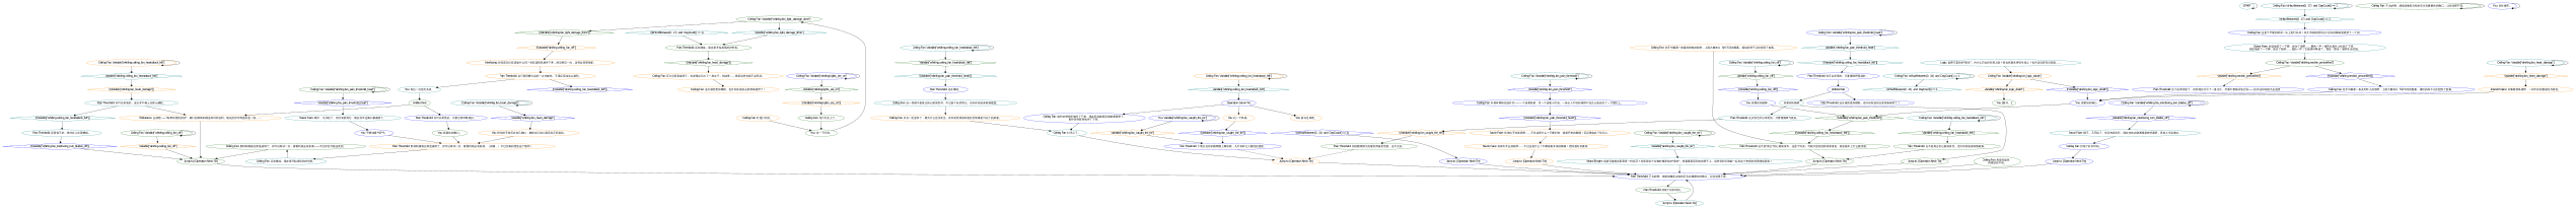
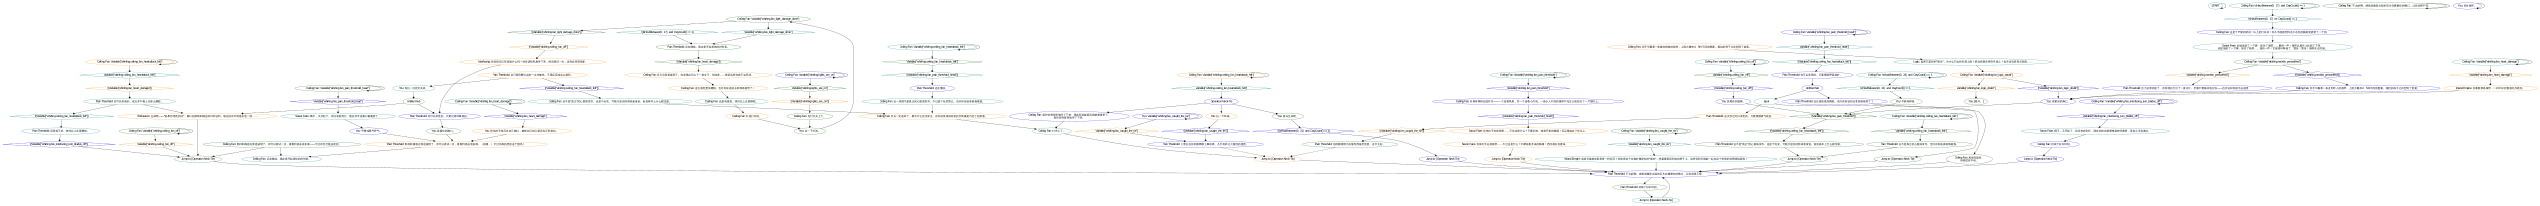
  digraph {
    fontname="Liberation Sans"
    node [color=teal fontname="Liberation Sans"]
    edge [arrowhead=normal fontname="Liberation Sans"]
    n1 [label=START]
-   n2 [label="抓紧你的胳膊"]
-   n3 [label="Pain Threshold: 这次你也可以承受的。只要慢慢吸气就好。"]
+   n2 [label=input]
+   n3 [color=darkorange label="Pain Threshold: 这次你也可以承受的。只要慢慢吸气就好。"]
    n4 [color=darkgreen label="Jump to: [Operation Neck-Tie]"]
    n5 [color=darkorange label="!(Variable[\"whirling.fan_caught_the_tie\"])" shape=diamond]
    n6 [color=blue label="Pain Threshold: 不太妙啊。感觉就像是尖锐的石头在碾磨你的胸口，让你动弹不得。"]
    n7 [color=blue label="You: 抓紧你的胸口。"]
    n8 [color=darkgreen label="!(Variable[\"whirling.fan_pain_threshold\"])" shape=diamond]
    n9 [color=darkgreen label="!(Variable[\"whirling.ceiling_fan_heartattack_felt\"])" shape=diamond]
    n10 [color=blue label="Jump to: [Operation Neck-Tie]"]
    n11 [color=darkgreen label="Pain Threshold: 持续了好长时间。"]
    n12 [label="Ceiling Fan: 还在继续。现在是开始担忧的好时机。"]
    n13 [color=darkgreen label="Ceiling Fan: 那种刺痛感总算是减弱了。你可以再试一次，看看到底会有多痛——不过你也可能会死的。"]
    n14 [color=darkgreen label="Jump to: [Operation Neck-Tie]"]
    n15 [color=darkorange label="Jump to: [Operation Neck-Tie]"]
    n16 [color=blue label="Pain Threshold: 你可以承受的。只要记得呼吸就好。"]
    n17 [color=darkgreen label="You: 抓紧你的胸口。"]
    n18 [color=darkorange label="Pain Threshold: 那种刺痛感总算是减弱了。你可以再试一次，看看到底会有多痛。（很痛。）不过你真的想冒这个险吗？"]
    n19 [color=darkgreen label="Untitled hub"]
    n20 [color=darkorange label="Endurance: 去做吧——*如果你想死的话*，胸口的那阵刺痛这样对你说到。现在的你可谓是命悬一线……"]
    n21 [label="Ceiling Fan: 灯关上了。"]
    n22 [color=darkorange label="Jump to: [Operation Neck-Tie]"]
    n23 [label="Jump to: [Operation Neck-Tie]"]
    n24 [color=darkgreen label="Pain Threshold: 还在继续。现在是开始担忧的好时机。"]
    n25 [color=darkgreen label="!(Variable[\"whirling.fan_heart_damage\"])" shape=diamond]
    n26 [color=darkorange label="Ceiling Fan: 压力总算是减弱了。你发现自己出了一身冷汗，别动弹——希望这样你就不会死掉。"]
    n27 [color=blue label="Ceiling Fan: Variable[\"whirling.lights_are_on\"]"]
    n28 [color=darkgreen label="Variable[\"whirling.lights_are_on\"]" shape=diamond]
    n29 [color=darkorange label="!(Variable[\"whirling.lights_are_on\"])" shape=diamond]
    n30 [color=darkgreen label="Ceiling Fan: 电灯又关上了。"]
    n31 [color=darkgreen label="You: 拉一下灯泡。"]
    n32 [color=darkgreen label="Ceiling Fan: Variable[\"whirling.fan_light_damage_done\"]"]
    n33 [color=darkorange label="Ceiling Fan: 灯是打开的。"]
    n34 [color=darkorange label="Ceiling Fan: 这次感觉更加糟糕。也许你应该别去拿那条领带了？"]
+   n35 [label="Ceiling Fan: 还是有感觉。绝对比上次更糟糕。"]
    n36 [color=darkorange label="Savoir Faire: 你伸出手去抓领带……不过这是什么？不断辐射开来的胸痛！恐惧感向你袭来。"]
    n37 [color=blue label="Pain Threshold: 你可以承受的。只要慢慢呼吸就好。"]
    n38 [color=blue label="Untitled hub"]
    n39 [color=blue label="Pain Threshold: 这次感觉更加糟糕。也许你应该别去拿那条领带了？"]
    n40 [color=darkgreen label="Ceiling Fan: 不太妙啊。感觉就像是尖锐的石头在碾磨你的胸口，让你动弹不得。"]
    n41 [color=blue label="Ceiling Fan: 持续了好长时间。"]
    n42 [color=darkgreen label="Pain Threshold: 你的眼睛因为光敏性而备受煎熬。这不太好。"]
    n43 [color=blue label="Ceiling Fan: 吊扇有两根拉线开关——一个连着风扇，另一个连着小灯泡。一条令人不快的领带不知怎么地挂在了一片扇叶上。"]
    n44 [color=blue label="!(Variable[\"whirling.fan_pain_threshold_heart\"])" shape=diamond]
    n45 [color=darkorange label="Savoir Faire: 你伸出手去抓领带……不过这是什么？不断扩散、辐射开来的胸痛！厄运降临在了你头上。"]
    n46 [color=blue label="Pain Threshold: 小黑点在你的视网膜上舞动着。几乎有种让人愉悦的感觉。"]
    n47 [color=darkgreen label="Ceiling Fan: Variable[\"whirling.fan_caught_the_tie\"]"]
    n48 [label="Variable[\"whirling.fan_caught_the_tie\"]" shape=diamond]
    n49 [label="Inland Empire: 或者它被放在那里是一种惩罚？你觉得这个生物好像是你的*朋友*，想要重新回到你的脖子上。这样你和它就能一起在这个奇怪的世界继续冒险！"]
    n50 [color=blue label="You: 抓紧你的胳膊。"]
    n51 [color=blue label="Ceiling Fan: 扇叶吱呀吱呀地停了下来。现在应该能更容易够着领带了。\n扇叶吱呀吱呀地停了下来。"]
    n52 [color=darkgreen label="You: [离开。]"]
    n53 [color=darkorange label="Inland Empire: 你看着那条领带，一种不祥的预感充斥着你。"]
    n54 [label="Savoir Faire: 哦不，又开始了。你没有抓到它，现在你半边胸口都麻痹了。"]
    n55 [color=blue label="You: 平静地吸气呼气。"]
    n56 [label="Ceiling Fan: Variable[\"whirling.ceiling_fan_heartattack_felt\"]"]
    n57 [color=darkgreen label="Variable[\"whirling.ceiling_fan_heartattack_felt\"]" shape=diamond]
    n58 [color=darkgreen label="Pain Threshold: 这不是真正的心脏病发作。也许你应该多锻炼锻炼。"]
    n59 [color=darkgreen label="Jump to: [Operation Neck-Tie]"]
    n60 [label="!(Variable[\"whirling.ceiling_fan_heartattack_felt\"])" shape=diamond]
    n61 [label="Pain Threshold: 还是很不好。绝对比上次更糟糕。"]
    n62 [color=blue label="!(Variable[\"whirling.fan_interfacing_turn_blades_off\"])" shape=diamond]
    n63 [color=darkorange label="You: 把你的手按压在自己胸口，确保自己的心脏还在正常跳动。"]
    n64 [label="Savoir Faire: 哦不，又开始了。你没有抓到它，现在你的左胳膊感觉有些麻痹，再加上半边胸口。"]
    n65 [label="Pain Threshold: 你可以承受的。这次并不像上次那么糟糕。"]
    n66 [color=darkorange label="Ceiling Fan: Variable[\"whirling.ceiling_fan_heartattack_felt\"]"]
    n67 [label="Variable[\"whirling.ceiling_fan_heartattack_felt\"]" shape=diamond]
-   n68 [color=blue label="Operation Savoir-Tie"]
-   n69 [color=darkorange label="You: 放马过来吧。"]
+   n68 [color=blue label="Operation Neck-Tie"]
+   n69 [color=darkgreen label="You: 放马过来吧。"]
    n70 [color=darkorange label="You: 拉一下风扇。"]
    n71 [label="!(Variable[\"whirling.ceiling_fan_heartattack_felt\"])" shape=diamond]
    n72 [color=darkorange label="Ceiling Fan: Variable[\"whirling.ceiling_fan_heartattack_felt\"]"]
    n73 [label="Variable[\"whirling.ceiling_fan_heartattack_felt\"]" shape=diamond]
    n74 [color=darkorange label="!(Variable[\"whirling.fan_heart_damage\"])" shape=diamond]
    n75 [color=blue label="!(Variable[\"whirling.ceiling_fan_heartattack_felt\"])" shape=diamond]
+   n76 [label="Ceiling Fan: 这不是*真正*的心脏病发作。这是个玩笑。可能只是你的肺或者食道。食道基本上什么都没做。"]
    n77 [color=darkorange label="Ceiling Fan: 开关一定是坏了，因为什么也没发生。你开始觉得房间里的空间像是汽化了的尿液。"]
    n78 [color=blue label="!(IsHourBetween(0,  21)  and  DayCount() == 1)" shape=diamond]
    n79 [color=blue label="Jump to: [Operation Neck-Tie]"]
    n80 [color=blue label="You: 抓住领带。"]
    n81 [color=blue label="You: Variable[\"whirling.fan_caught_the_tie\"]"]
    n82 [color=darkorange label="Variable[\"whirling.fan_caught_the_tie\"]" shape=diamond]
    n83 [color=blue label="!(Variable[\"whirling.fan_caught_the_tie\"])" shape=diamond]
    n84 [label="Ceiling Fan: Variable[\"whirling.ceiling_fan_off\"]"]
    n85 [color=darkgreen label="Variable[\"whirling.ceiling_fan_off\"]" shape=diamond]
    n86 [color=blue label="!(Variable[\"whirling.ceiling_fan_off\"])" shape=diamond]
    n87 [label="Ceiling Fan: Variable[\"whirling.fan_heart_damage\"]"]
    n88 [color=darkorange label="Variable[\"whirling.fan_heart_damage\"]" shape=diamond]
    n89 [color=blue label="Pain Threshold: 压力总算消退了。你发现自己出了一身冷汗。尽量不要移动地太快——也许这样你就不会崩溃。"]
    n90 [color=darkorange label="Ceiling Fan: 你手中攥着一条极其鲜艳的领带，上面大概有4、5种不同的图案。领结的样子让你想到了套索。"]
    n91 [label="Logic: 如果它是你的*朋友*，为什么它会挂在那上面？谁会把朋友绑在吊扇上？也许这玩意有点危险……"]
    n92 [color=darkorange label="Ceiling Fan: Variable[\"whirling.fan_logic_doubt\"]"]
    n93 [label="Variable[\"whirling.fan_light_damage_done\"]" shape=diamond]
    n94 [color=darkgreen label="!(Variable[\"whirling.fan_light_damage_done\"])" shape=diamond]
    n95 [color=darkgreen label="Ceiling Fan: 风扇在旋转。\n风扇纹丝不动。"]
    n96 [color=blue label="Pain Threshold: 还在继续。"]
    n97 [label="Ceiling Fan: 这一切都不是真正的心脏病发作。不过是个玩笑而已。也许你应该多锻炼锻炼。"]
    n98 [label="Ceiling Fan: Variable[\"whirling.ceiling_fan_heartattack_felt\"]"]
    n99 [color=darkgreen label="Variable[\"whirling.ceiling_fan_heartattack_felt\"]" shape=diamond]
    n100 [label="!(Variable[\"whirling.fan_pain_threshold_heart\"])" shape=diamond]
    n101 [color=darkgreen label="Pain Threshold: 这不是*真正*的心脏病发作。这是个玩笑。可能只是你的肺或者食道。食道基本上什么都没做。"]
    n102 [label="Ceiling Fan: IsHourBetween(0,  24)  and  DayCount() == 1"]
    n103 [label="IsHourBetween(0,  21)  and  DayCount() == 1" shape=diamond]
+   n104 [color=darkgreen label="You: 平静地呼吸。"]
    n105 [label="Ceiling Fan: Variable[\"whirling.fan_pain_threshold\"]"]
    n106 [color=blue label="Variable[\"whirling.fan_pain_threshold\"]" shape=diamond]
    n107 [color=blue label="Ceiling Fan: Variable[\"whirling.fan_pain_threshold_heart\"]"]
    n108 [label="Variable[\"whirling.fan_pain_threshold_heart\"]" shape=diamond]
    n109 [label="Savoir Faire: 你猛地垫了一下脚，抓住了领带……唰的一声！领带从扇叶上松脱了下来。\n你猛地垫了一下脚，抓住了领带……啪的一声！它被扇叶释放了。警告！警告！领带失去控制。"]
    n110 [color=darkgreen label="Ceiling Fan: Variable[\"whirling.necktie_personified\"]"]
    n111 [color=darkorange label="Variable[\"whirling.necktie_personified\"]" shape=diamond]
    n112 [color=blue label="!(Variable[\"whirling.necktie_personified\"])" shape=diamond]
    n113 [color=darkorange label="Pain Threshold: 这只是宿醉引起的一点光敏性。不用反应地这么激烈。"]
    n114 [label="You: 再拉一次把灯关掉。"]
    n115 [color=blue label="Ceiling Fan: Variable[\"whirling.fan_interfacing_turn_blades_off\"]"]
    n116 [color=blue label="Variable[\"whirling.fan_interfacing_turn_blades_off\"]" shape=diamond]
    n117 [color=darkgreen label="Ceiling Fan: Variable[\"whirling.fan_pain_threshold_heart\"]"]
    n118 [color=blue label="Variable[\"whirling.fan_pain_threshold_heart\"]" shape=diamond]
    n119 [label="Ceiling Fan: Variable[\"whirling.fan_heart_damage\"]"]
    n120 [color=blue label="Variable[\"whirling.fan_heart_damage\"]" shape=diamond]
    n121 [color=darkgreen label="Ceiling Fan: Variable[\"whirling.ceiling_fan_off\"]"]
    n122 [color=darkorange label="Variable[\"whirling.ceiling_fan_off\"]" shape=diamond]
    n123 [color=darkorange label="!(Variable[\"whirling.ceiling_fan_off\"])" shape=diamond]
    n124 [color=darkorange label="Interfacing: 你知道自己应该做什么吗？你应该把风扇停下来，然后再试一次，这样会容易很多。"]
    n125 [label="Ceiling Fan: IsHourBetween(0,  17)  and  DayCount() == 1"]
-   n126 [label="IsHourBetween(0,  17)  and  DayCount() == 1" shape=diamond]
+   n126 [label="IsHourBetween(0,  17)  tie  DayCount() == 1" shape=diamond]
    n127 [color=blue label="Ceiling Fan: 这是个严重的错误！马上把灯关掉！你几乎能感觉到光子在你的脑袋里烧穿了一个洞。"]
    n128 [label="!(IsHourBetween(0,  17)  and  DayCount() == 1)" shape=diamond]
    n129 [color=darkorange label="Variable[\"whirling.fan_logic_doubt\"]" shape=diamond]
    n130 [color=blue label="!(Variable[\"whirling.fan_logic_doubt\"])" shape=diamond]
    n131 [color=blue label="Ceiling Fan: 你手中攥着一条丑到吓人的领带，上面大概有4、5种不同的图案。领结的样子让你想到了套索。"]
    n1 -> n1
    n2 -> n3
    n2 -> n4
    n3 -> n5 [arrowhead=dot]
    n4 -> n6
    n5 -> n42 [arrowhead=dot]
    n6 -> n11
    n7 -> n8 [arrowhead=dot]
    n8 -> n9 [arrowhead=dot]
    n9 -> n101 [arrowhead=dot]
    n10 -> n6
    n11 -> n23 [arrowhead=dot]
-   n12 -> n13
+   n13 -> n12
    n13 -> n14
    n14 -> n6 [arrowhead=dot]
    n15 -> n6 [arrowhead=dot]
    n16 -> n17
    n17 -> n18
    n18 -> n12
    n19 -> n16 [arrowhead=dot]
    n19 -> n20 [arrowhead=dot]
    n20 -> n14
    n21 -> n22
    n22 -> n6 [arrowhead=dot]
    n23 -> n6
    n24 -> n25 [arrowhead=dot]
    n25 -> n26
    n26 -> n34 [arrowhead=dot]
    n27 -> n27 [arrowhead=dot]
    n27 -> n28 [arrowhead=dot]
    n28 -> n29
    n29 -> n30
    n30 -> n31
    n31 -> n32
    n32 -> n93 [arrowhead=dot]
    n32 -> n94
    n33 -> n31 [arrowhead=dot]
+   n34 -> n35
+   n35 -> n33
    n36 -> n15
    n37 -> n38 [arrowhead=dot]
    n38 -> n2
    n38 -> n39 [arrowhead=dot]
+   n39 -> n95
    n40 -> n40
    n41 -> n10 [arrowhead=dot]
    n42 -> n22 [arrowhead=dot]
    n43 -> n44 [arrowhead=dot]
    n44 -> n45 [arrowhead=dot]
-   n45 -> n36 [arrowhead=dot]
    n46 -> n22 [arrowhead=dot]
    n47 -> n47 [arrowhead=dot]
    n47 -> n48
    n48 -> n49
    n49 -> n6
    n50 -> n8 [arrowhead=dot]
    n51 -> n21 [arrowhead=dot]
    n53 -> n7
-   n54 -> n55 [arrowhead=dot]
+   n54 -> n55
    n55 -> n18
    n56 -> n56 [arrowhead=dot]
    n56 -> n57 [arrowhead=dot]
    n57 -> n58
    n58 -> n59
    n59 -> n6
    n60 -> n61
    n61 -> n62 [arrowhead=dot]
    n62 -> n14
    n63 -> n18 [arrowhead=dot]
    n64 -> n41
    n65 -> n20
    n65 -> n60 [arrowhead=dot]
    n66 -> n66 [arrowhead=dot]
    n66 -> n67
    n67 -> n68 [arrowhead=dot]
    n68 -> n51 [arrowhead=dot]
    n68 -> n69 [arrowhead=dot]
    n68 -> n70
+   n69 -> n78
    n70 -> n83 [arrowhead=dot]
    n71 -> n37
    n72 -> n72
    n72 -> n73 [arrowhead=dot]
    n73 -> n74 [arrowhead=dot]
    n74 -> n65 [arrowhead=dot]
+   n75 -> n76
+   n76 -> n77 [arrowhead=dot]
    n77 -> n21
    n78 -> n79
    n79 -> n6 [arrowhead=dot]
    n80 -> n80 [arrowhead=dot]
    n81 -> n81 [arrowhead=dot]
    n81 -> n82 [arrowhead=dot]
    n82 -> n46 [arrowhead=dot]
    n83 -> n46 [arrowhead=dot]
    n84 -> n84 [arrowhead=dot]
    n84 -> n85
    n85 -> n86
    n86 -> n50
    n87 -> n87
    n87 -> n88
    n88 -> n53 [arrowhead=dot]
-   n90 -> n101
+   n90 -> n91
    n91 -> n92 [arrowhead=dot]
    n92 -> n129
    n92 -> n130
    n93 -> n24
    n94 -> n123
    n95 -> n6
    n96 -> n97
    n97 -> n77
    n98 -> n98
    n98 -> n99
    n99 -> n100 [arrowhead=dot]
    n100 -> n96
    n101 -> n59
    n102 -> n102 [arrowhead=dot]
    n102 -> n103
+   n103 -> n104
+   n104 -> n8
    n105 -> n105 [arrowhead=dot]
    n105 -> n106
    n106 -> n43 [arrowhead=dot]
    n107 -> n107
    n107 -> n108
    n108 -> n71
    n109 -> n110
    n110 -> n111 [arrowhead=dot]
    n110 -> n112
    n111 -> n89
    n112 -> n131
    n113 -> n75 [arrowhead=dot]
    n113 -> n114 [arrowhead=dot]
    n114 -> n19 [arrowhead=dot]
    n115 -> n115
    n115 -> n116
    n116 -> n64
    n117 -> n117
    n117 -> n118
    n118 -> n54 [arrowhead=dot]
    n119 -> n119
    n119 -> n120 [arrowhead=dot]
    n120 -> n63
    n121 -> n121 [arrowhead=dot]
    n121 -> n122
    n122 -> n14
    n123 -> n124 [arrowhead=dot]
-   n124 -> n113 [arrowhead=dot]
+   n124 -> n16 [arrowhead=dot]
    n125 -> n125 [arrowhead=dot]
    n125 -> n126 [arrowhead=dot]
    n126 -> n127
    n127 -> n109
    n128 -> n24 [arrowhead=dot]
    n129 -> n52 [arrowhead=dot]
    n130 -> n7
    n131 -> n7 [arrowhead=dot]
  }
